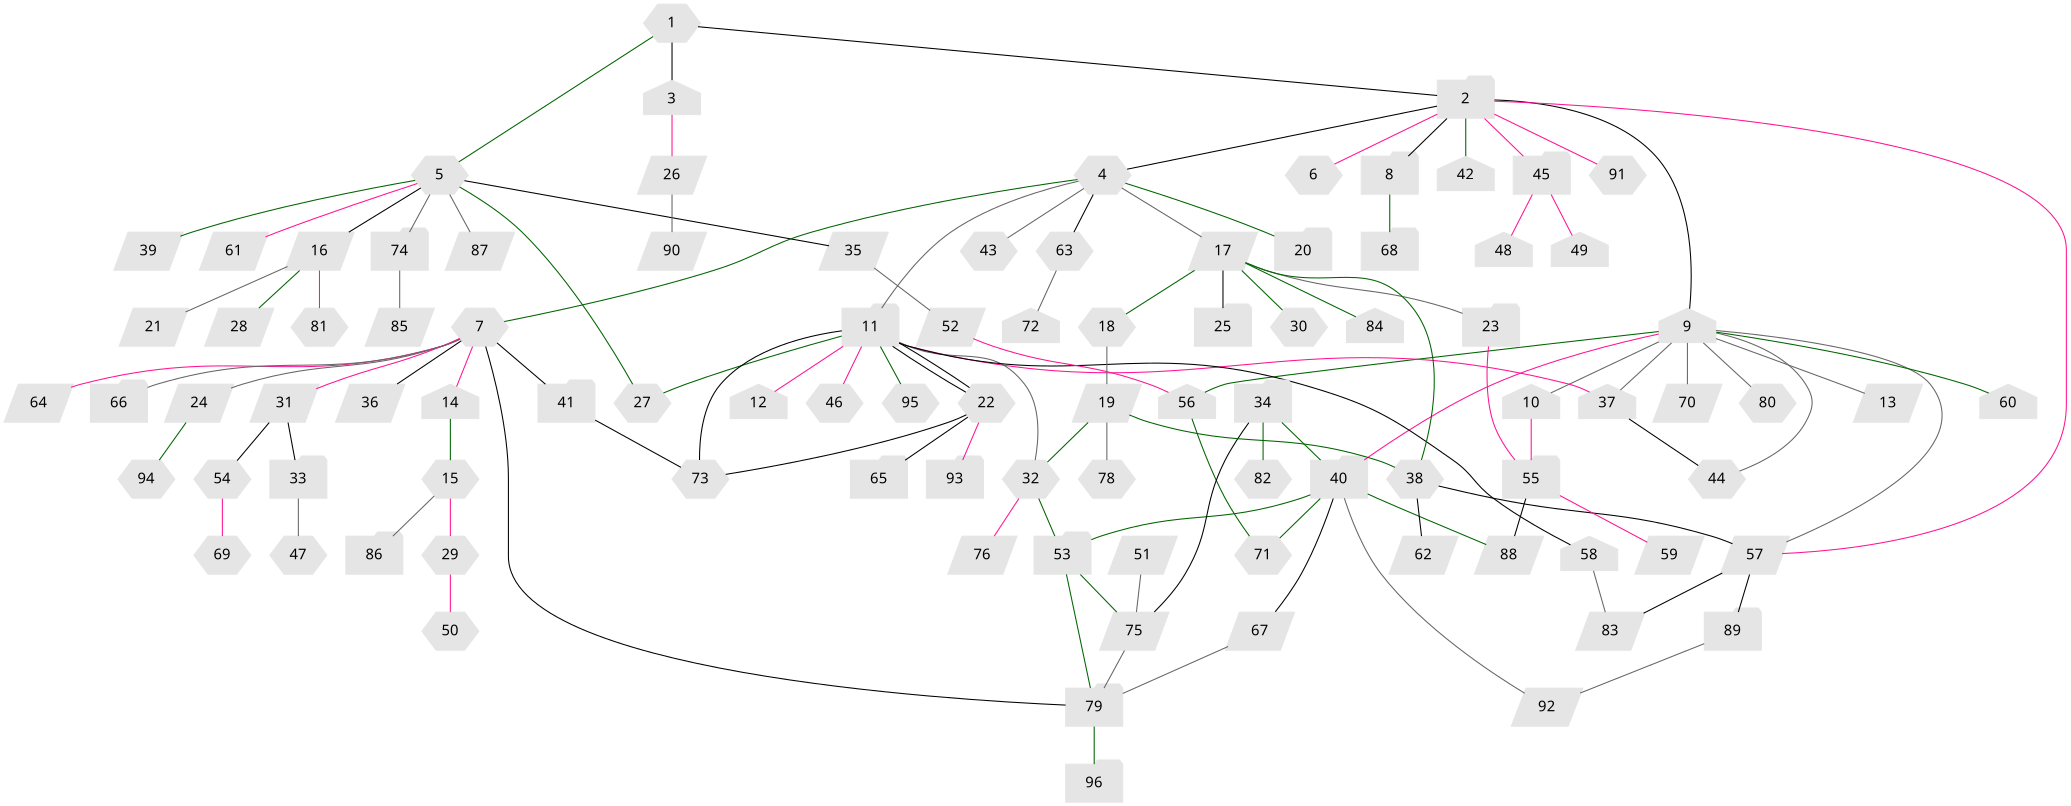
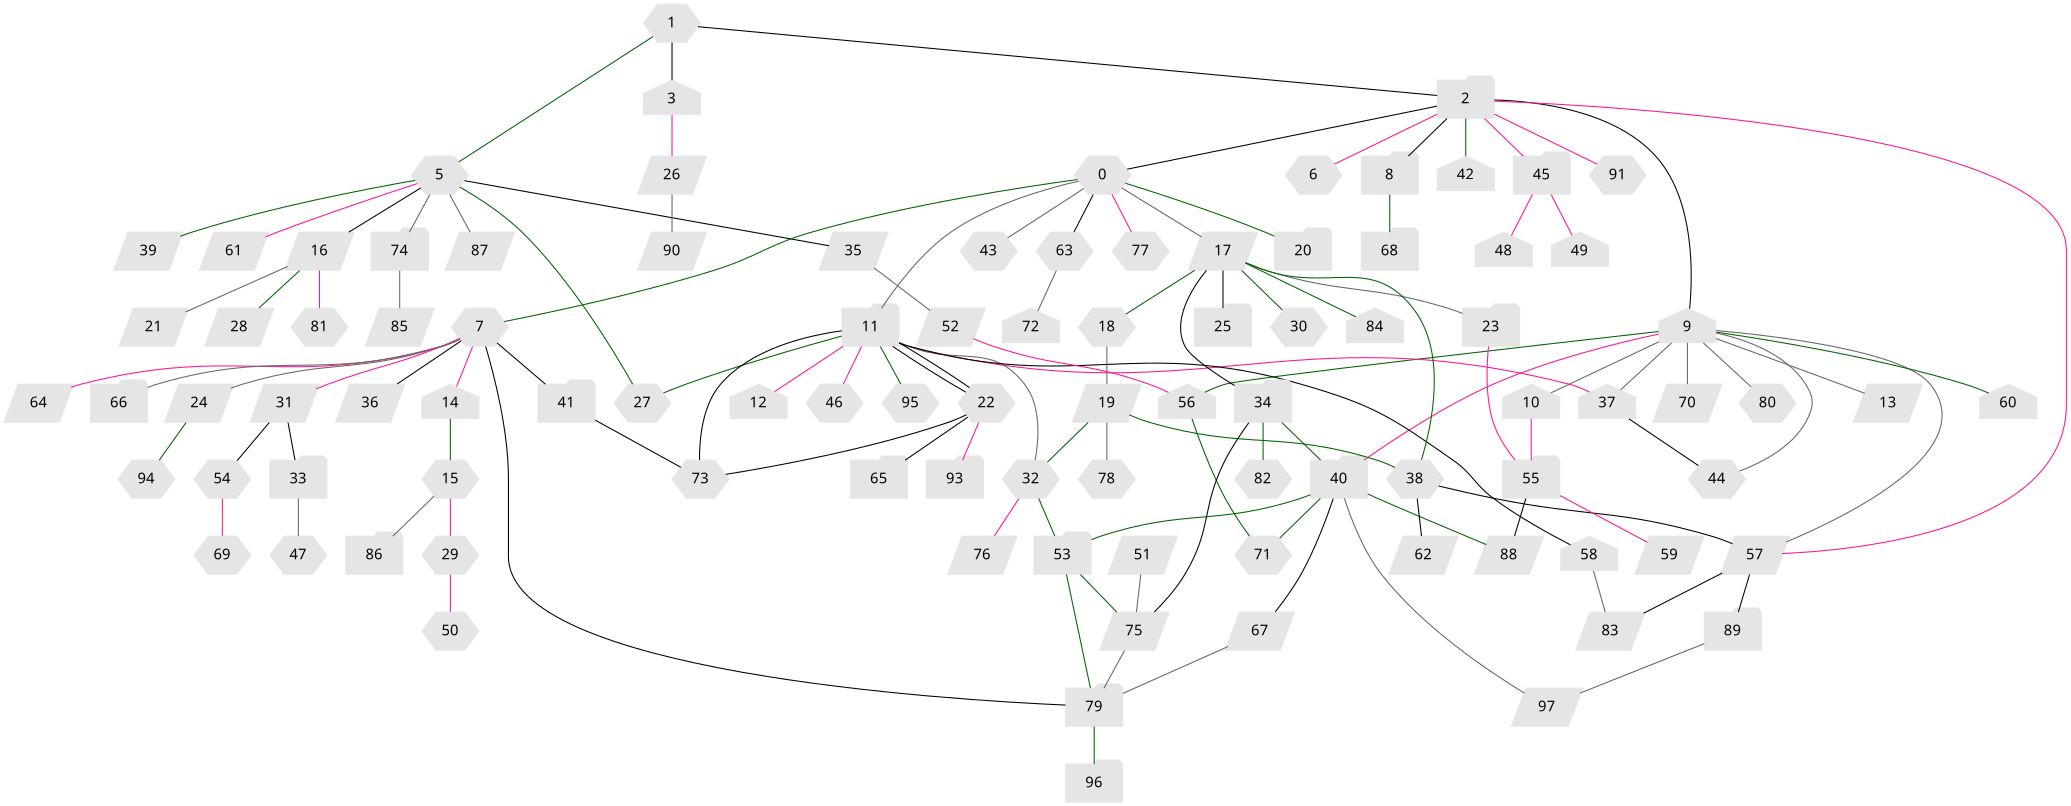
  graph {
    fontname="Noto Sans"
    node [color=gray90 fontname="Noto Sans" shape=hexagon style=filled]
    edge [color=gray40 fontname="Noto Sans"]
    2 [shape=folder]
    1
    3 [shape=house]
    5
-   4
+   4 [label=0]
    6
    8 [shape=folder]
    9 [shape=house]
    42 [shape=house]
    45 [shape=folder]
    57 [shape=parallelogram]
    91
    26 [shape=parallelogram]
    16 [shape=parallelogram]
    27
    35 [shape=parallelogram]
    39 [shape=parallelogram]
    61 [shape=parallelogram]
    74 [shape=folder]
    87 [shape=parallelogram]
    7
    11 [shape=folder]
    17 [shape=parallelogram]
    20 [shape=folder]
    43
    63
+   77
    14 [shape=house]
    24 [shape=parallelogram]
    31 [shape=parallelogram]
    36 [shape=parallelogram]
    41 [shape=folder]
    64 [shape=parallelogram]
    66 [shape=folder]
    79 [shape=folder]
    68 [shape=folder]
    10 [shape=house]
    13 [shape=parallelogram]
    37 [shape=house]
    40 [shape=folder]
    44
    60 [shape=house]
    70 [shape=parallelogram]
    80
    56 [shape=house]
    48 [shape=house]
    49 [shape=house]
    83 [shape=parallelogram]
    89 [shape=folder]
    90 [shape=parallelogram]
    12 [shape=house]
    22
    32
    46
    58 [shape=house]
    73
    95
    18
    23 [shape=folder]
    25 [shape=folder]
    30
    34 [shape=folder]
    38
    84 [shape=house]
    72 [shape=house]
    21 [shape=parallelogram]
    28 [shape=parallelogram]
    81
    52 [shape=parallelogram]
    85 [shape=parallelogram]
    15
    94
    33 [shape=folder]
    54
    96 [shape=folder]
    55 [shape=folder]
    53 [shape=folder]
    67 [shape=parallelogram]
    71
-   92 [shape=parallelogram]
+   92 [shape=parallelogram label=97]
    88 [shape=parallelogram]
    59 [shape=parallelogram]
    65 [shape=folder]
    93 [shape=folder]
    76 [shape=parallelogram]
    29
    86 [shape=folder]
    50
    19 [shape=parallelogram]
    75 [shape=parallelogram]
    82
    62 [shape=parallelogram]
    78
    47
    69
    51 [shape=parallelogram]
    2 -- 4 [color=black]
    2 -- 6 [color=deeppink]
    2 -- 8 [color=black]
    2 -- 9 [color=black]
    2 -- 42 [color=darkgreen]
    2 -- 45 [color=deeppink]
    2 -- 57 [color=deeppink]
    2 -- 91 [color=deeppink]
    1 -- 2 [color=black]
    1 -- 3 [color=black]
    1 -- 5 [color=darkgreen]
    3 -- 26 [color=deeppink]
    5 -- 16 [color=black]
    5 -- 27 [color=darkgreen]
    5 -- 35 [color=black]
    5 -- 39 [color=darkgreen]
    5 -- 61 [color=deeppink]
    5 -- 74
    5 -- 87
    4 -- 7 [color=darkgreen]
    4 -- 11
    4 -- 17
    4 -- 20 [color=darkgreen]
    4 -- 43
    4 -- 63 [color=black]
+   4 -- 77 [color=deeppink]
    8 -- 68 [color=darkgreen]
    9 -- 57
    9 -- 10
    9 -- 13
    9 -- 37
    9 -- 40 [color=deeppink]
    9 -- 44
    9 -- 60 [color=darkgreen]
    9 -- 70
    9 -- 80
    9 -- 56 [color=darkgreen]
    45 -- 48 [color=deeppink]
    45 -- 49 [color=deeppink]
    57 -- 83 [color=black]
    57 -- 89 [color=black]
    26 -- 90
    16 -- 21
    16 -- 28 [color=darkgreen]
    16 -- 81 [color=deeppink]
    35 -- 52
    74 -- 85
    7 -- 14 [color=deeppink]
    7 -- 24
    7 -- 31 [color=deeppink]
    7 -- 36 [color=black]
    7 -- 41 [color=black]
    7 -- 64 [color=deeppink]
    7 -- 66
    7 -- 79 [color=black]
    11 -- 27 [color=darkgreen]
    11 -- 37 [color=deeppink]
    11 -- 12 [color=deeppink]
    11 -- 22 [color=black]
    11 -- 22 [color=black]
    11 -- 32
    11 -- 46 [color=deeppink]
    11 -- 58 [color=black]
    11 -- 73 [color=black]
    11 -- 95 [color=darkgreen]
    17 -- 18 [color=darkgreen]
    17 -- 23
    17 -- 25 [color=black]
    17 -- 30 [color=darkgreen]
+   17 -- 34 [color=black]
    17 -- 38 [color=darkgreen]
    17 -- 84 [color=darkgreen]
    63 -- 72
    14 -- 15 [color=darkgreen]
    24 -- 94 [color=darkgreen]
    31 -- 33 [color=black]
    31 -- 54 [color=black]
    41 -- 73 [color=black]
    79 -- 96 [color=darkgreen]
    10 -- 55 [color=deeppink]
    37 -- 44 [color=black]
    40 -- 53 [color=darkgreen]
    40 -- 67 [color=black]
    40 -- 71 [color=darkgreen]
    40 -- 92
    40 -- 88 [color=darkgreen]
    56 -- 71 [color=darkgreen]
    89 -- 92
    22 -- 73 [color=black]
    22 -- 65 [color=black]
    22 -- 93 [color=deeppink]
    32 -- 53 [color=darkgreen]
    32 -- 76 [color=deeppink]
    58 -- 83
    18 -- 19
    23 -- 55 [color=deeppink]
    34 -- 40 [color=darkgreen]
    34 -- 75 [color=black]
    34 -- 82 [color=darkgreen]
    38 -- 57 [color=black]
    38 -- 62 [color=black]
    52 -- 56 [color=deeppink]
    15 -- 29 [color=deeppink]
    15 -- 86
    33 -- 47
    54 -- 69 [color=deeppink]
    55 -- 88 [color=black]
    55 -- 59 [color=deeppink]
    53 -- 79 [color=darkgreen]
    53 -- 75 [color=darkgreen]
    67 -- 79
    29 -- 50 [color=deeppink]
    19 -- 32 [color=darkgreen]
    19 -- 38 [color=darkgreen]
    19 -- 78
    75 -- 79
    51 -- 75
  }
